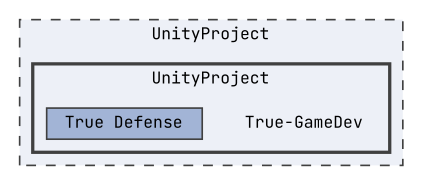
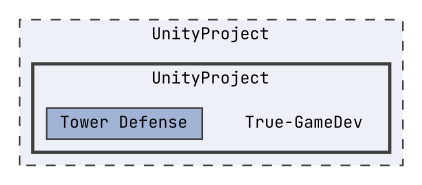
  digraph {
    compound=true
    fontname="JetBrains Mono"
    node [fontname="JetBrains Mono" fontsize=10]
    n1 [height=0.2 label="True-GameDev" shape=plaintext width=0.4]
-   n2 [color=grey25 fillcolor="#a2b4d6" height=0.2 label="True Defense" shape=box style=filled width=0.4]
+   n2 [color=grey25 fillcolor="#a2b4d6" height=0.2 label="Tower Defense" shape=box style=filled width=0.4]
    subgraph cluster_1 {
      bgcolor="#edf0f7"
      fontsize=10
      label=UnityProject
      pencolor=grey25
      style="filled,dashed"
      subgraph cluster_2 {
        bgcolor="#edf0f7"
        fontsize=10
        pencolor=grey25
        style="filled,bold"
        n1
        n2
      }
    }
  }
